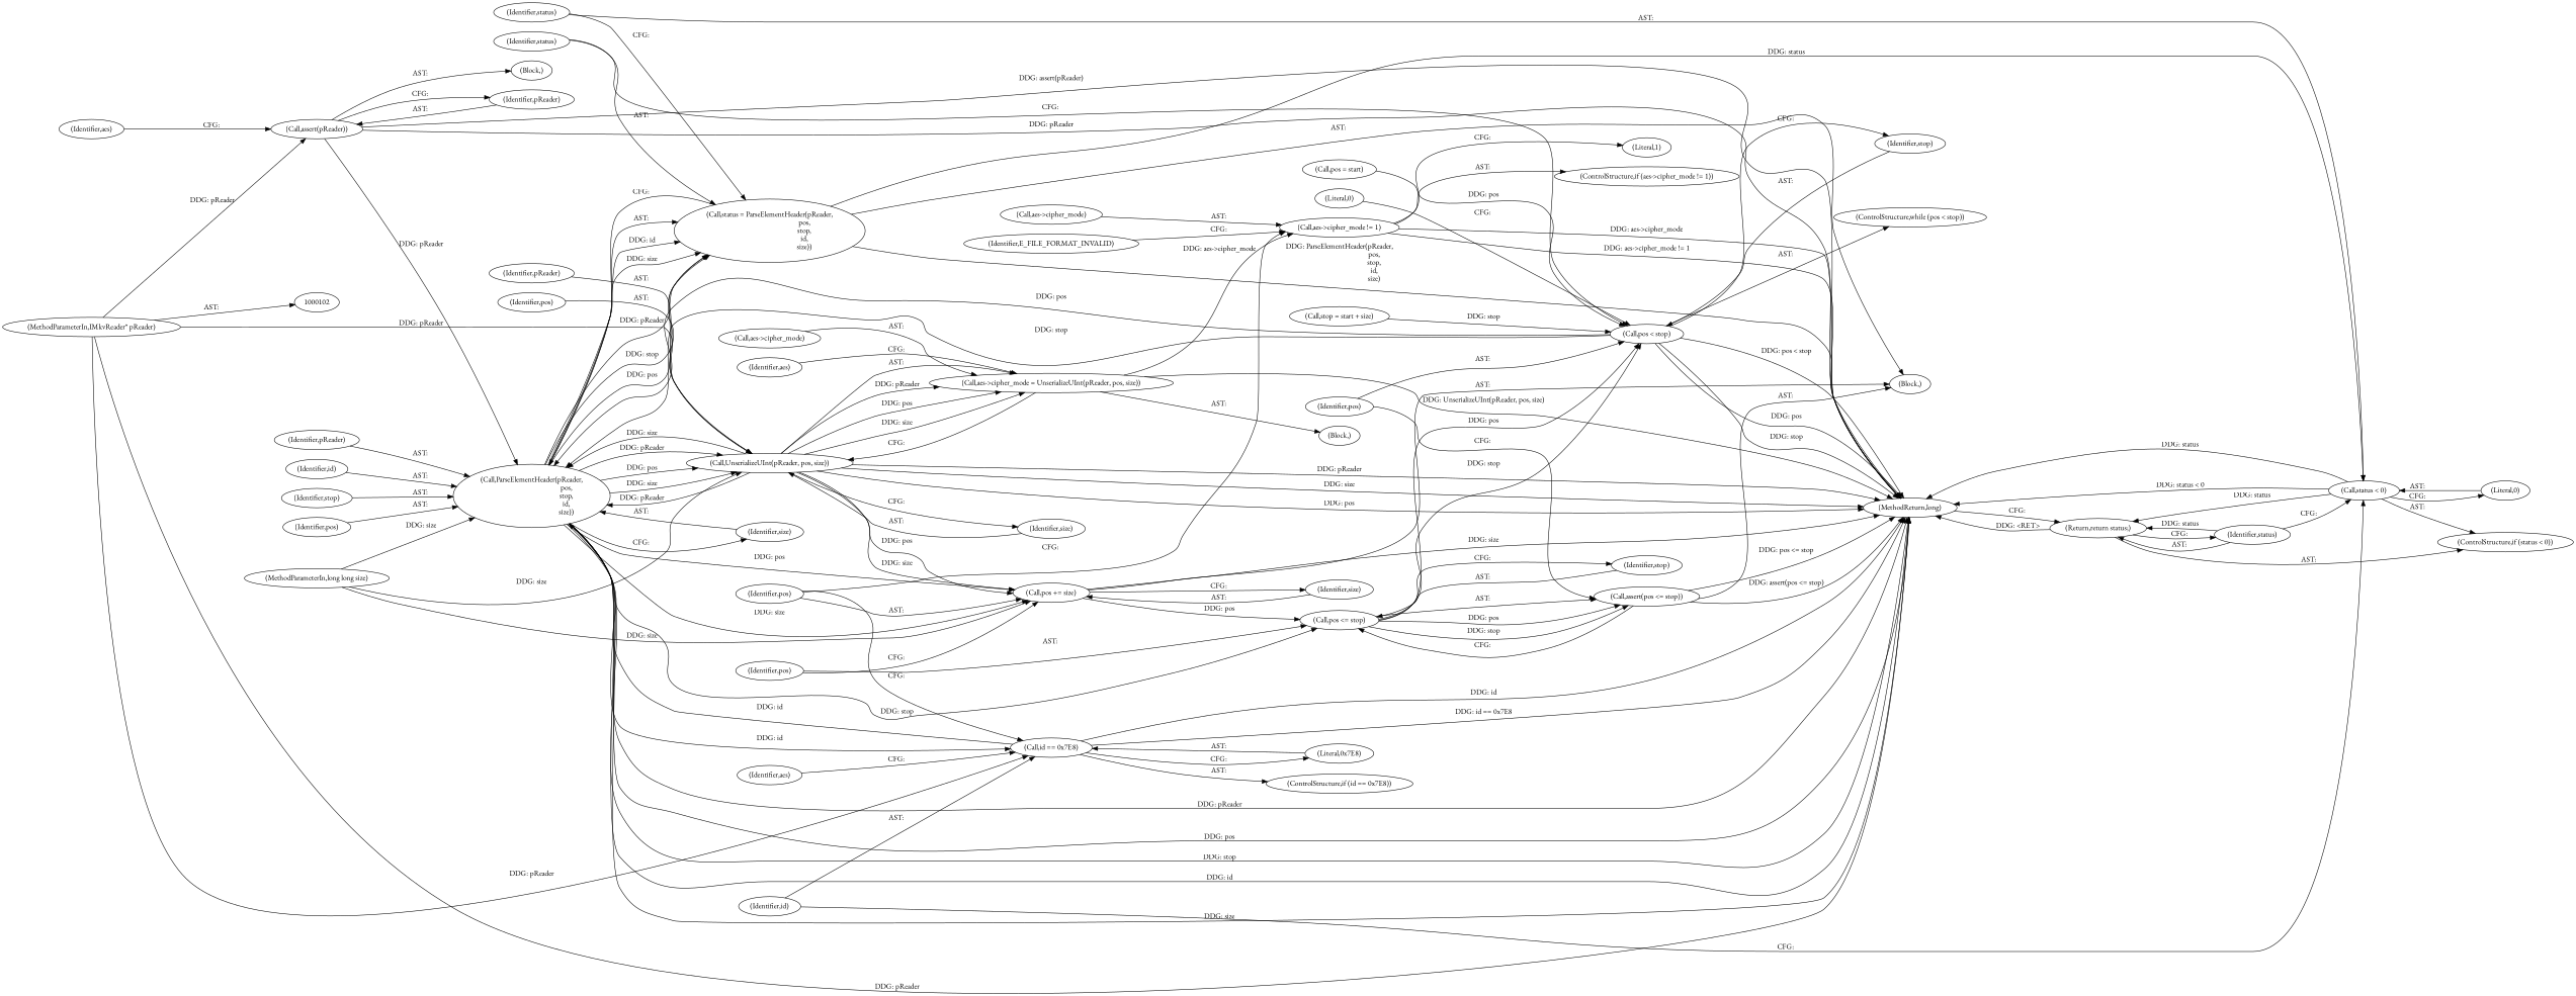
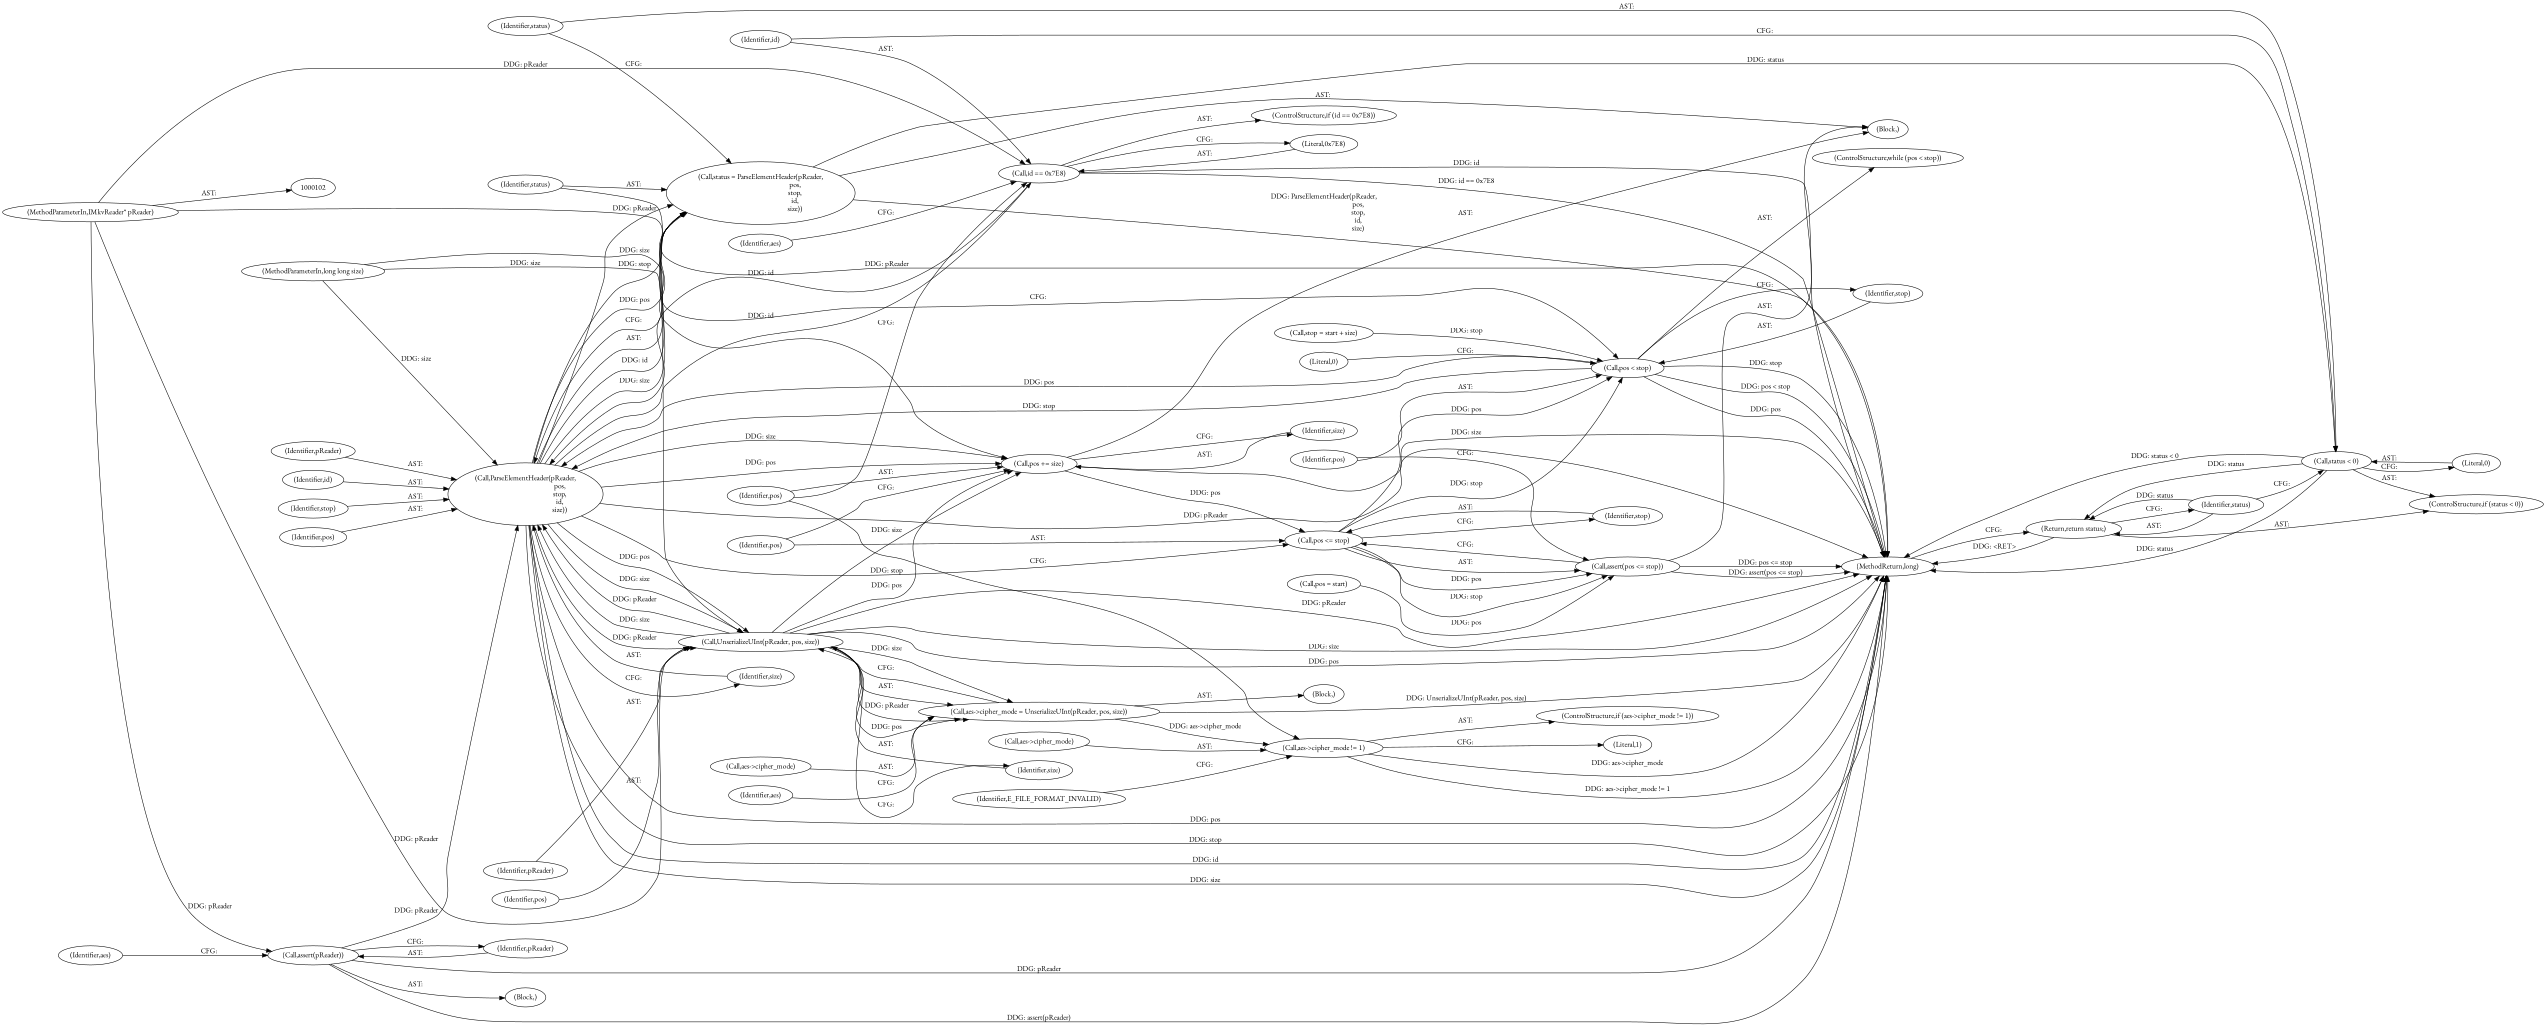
  digraph {
    fontname="EB Garamond"
    rankdir=LR
    node [fontname="EB Garamond"]
    edge [fontname="EB Garamond"]
    n1 [label="(Call,assert(pReader))"]
    n2 [label="(Call,ParseElementHeader(pReader,\n                                           pos,\n                                           stop,\n                                           id,\n                                           size))"]
    n3 [label="(Identifier,pReader)"]
    n4 [label="(MethodReturn,long)"]
    n5 [label="(Block,)"]
    n6 [label="(Call,UnserializeUInt(pReader, pos, size))"]
    n7 [label="(Call,status = ParseElementHeader(pReader,\n                                           pos,\n                                           stop,\n                                           id,\n                                           size))"]
    n8 [label="(Call,id == 0x7E8)"]
    n9 [label="(Call,pos += size)"]
    n10 [label="(Call,pos <= stop)"]
    n11 [label="(Identifier,size)"]
    n12 [label="(Return,return status;)"]
    n13 [label="(MethodParameterIn,IMkvReader* pReader)"]
    1000102
    n15 [label="(Call,aes->cipher_mode = UnserializeUInt(pReader, pos, size))"]
    n16 [label="(Identifier,size)"]
    n17 [label="(Call,status < 0)"]
    n18 [label="(Block,)"]
    n19 [label="(Literal,0x7E8)"]
    n20 [label="(ControlStructure,if (id == 0x7E8))"]
    n21 [label="(Identifier,size)"]
    n22 [label="(Call,pos < stop)"]
    n23 [label="(Call,assert(pos <= stop))"]
    n24 [label="(Identifier,stop)"]
    n25 [label="(ControlStructure,if (status < 0))"]
    n26 [label="(Literal,0)"]
    n27 [label="(Identifier,status)"]
    n28 [label="(Call,aes->cipher_mode != 1)"]
    n29 [label="(Block,)"]
    n30 [label="(Literal,1)"]
    n31 [label="(ControlStructure,if (aes->cipher_mode != 1))"]
    n32 [label="(Identifier,stop)"]
    n33 [label="(ControlStructure,while (pos < stop))"]
    n34 [label="(Identifier,pReader)"]
    n35 [label="(MethodParameterIn,long long size)"]
    n36 [label="(Identifier,status)"]
    n37 [label="(Identifier,pReader)"]
    n38 [label="(Call,stop = start + size)"]
    n39 [label="(Call,aes->cipher_mode)"]
    n40 [label="(Identifier,pos)"]
    n41 [label="(Identifier,pos)"]
    n42 [label="(Identifier,id)"]
    n43 [label="(Call,pos = start)"]
    n44 [label="(Identifier,aes)"]
    n45 [label="(Identifier,id)"]
    n46 [label="(Identifier,stop)"]
    n47 [label="(Identifier,pos)"]
    n48 [label="(Identifier,E_FILE_FORMAT_INVALID)"]
    n49 [label="(Identifier,aes)"]
    n50 [label="(Literal,0)"]
    n51 [label="(Identifier,pos)"]
    n52 [label="(Identifier,status)"]
    n53 [label="(Identifier,aes)"]
    n54 [label="(Call,aes->cipher_mode)"]
    n55 [label="(Identifier,pos)"]
    n1 -> n2 [label="DDG: pReader"]
    n1 -> n3 [label="CFG: "]
    n1 -> n4 [label="DDG: assert(pReader)"]
    n1 -> n4 [label="DDG: pReader"]
    n1 -> n5 [label="AST: "]
    n2 -> n4 [label="DDG: pReader"]
    n2 -> n4 [label="DDG: pos"]
    n2 -> n4 [label="DDG: stop"]
    n2 -> n4 [label="DDG: id"]
    n2 -> n4 [label="DDG: size"]
    n2 -> n6 [label="DDG: pReader"]
    n2 -> n6 [label="DDG: pos"]
    n2 -> n6 [label="DDG: size"]
    n2 -> n7 [label="AST: "]
    n2 -> n7 [label="DDG: id"]
    n2 -> n7 [label="DDG: size"]
    n2 -> n7 [label="DDG: pReader"]
    n2 -> n7 [label="DDG: stop"]
    n2 -> n7 [label="DDG: pos"]
    n2 -> n8 [label="DDG: id"]
    n2 -> n9 [label="DDG: size"]
    n2 -> n9 [label="DDG: pos"]
    n2 -> n10 [label="DDG: stop"]
    n2 -> n11 [label="CFG: "]
    n3 -> n1 [label="AST: "]
    n4 -> n12 [label="CFG: "]
    n6 -> n2 [label="DDG: pReader"]
    n6 -> n2 [label="DDG: size"]
    n6 -> n4 [label="DDG: pReader"]
    n6 -> n4 [label="DDG: size"]
    n6 -> n4 [label="DDG: pos"]
    n6 -> n9 [label="DDG: size"]
    n6 -> n9 [label="DDG: pos"]
    n6 -> n15 [label="AST: "]
    n6 -> n15 [label="DDG: pReader"]
    n6 -> n15 [label="DDG: pos"]
    n6 -> n15 [label="DDG: size"]
    n6 -> n16 [label="CFG: "]
    n7 -> n2 [label="CFG: "]
    n7 -> n4 [label="DDG: ParseElementHeader(pReader,\n                                           pos,\n                                           stop,\n                                           id,\n                                           size)"]
    n7 -> n17 [label="DDG: status"]
    n7 -> n18 [label="AST: "]
    n8 -> n2 [label="DDG: id"]
    n8 -> n4 [label="DDG: id"]
    n8 -> n4 [label="DDG: id == 0x7E8"]
    n8 -> n19 [label="CFG: "]
    n8 -> n20 [label="AST: "]
    n9 -> n4 [label="DDG: size"]
    n9 -> n10 [label="DDG: pos"]
    n9 -> n18 [label="AST: "]
    n9 -> n21 [label="CFG: "]
    n10 -> n22 [label="DDG: pos"]
    n10 -> n22 [label="DDG: stop"]
    n10 -> n23 [label="AST: "]
    n10 -> n23 [label="DDG: pos"]
    n10 -> n23 [label="DDG: stop"]
    n10 -> n24 [label="CFG: "]
    n11 -> n2 [label="AST: "]
    n12 -> n4 [label="DDG: <RET>"]
    n12 -> n25 [label="AST: "]
    n12 -> n27 [label="CFG: "]
    n13 -> n1 [label="DDG: pReader"]
    n13 -> n4 [label="DDG: pReader"]
    n13 -> n6 [label="DDG: pReader"]
    n13 -> n8 [label="DDG: pReader"]
    n13 -> 1000102 [label="AST: "]
    n15 -> n4 [label="DDG: UnserializeUInt(pReader, pos, size)"]
    n15 -> n6 [label="CFG: "]
    n15 -> n28 [label="DDG: aes->cipher_mode"]
    n15 -> n29 [label="AST: "]
    n16 -> n6 [label="AST: "]
    n17 -> n4 [label="DDG: status"]
    n17 -> n4 [label="DDG: status < 0"]
    n17 -> n12 [label="DDG: status"]
    n17 -> n25 [label="AST: "]
    n17 -> n26 [label="CFG: "]
    n19 -> n8 [label="AST: "]
    n21 -> n9 [label="AST: "]
    n22 -> n2 [label="DDG: pos"]
    n22 -> n2 [label="DDG: stop"]
    n22 -> n4 [label="DDG: stop"]
    n22 -> n4 [label="DDG: pos < stop"]
    n22 -> n4 [label="DDG: pos"]
    n22 -> n32 [label="CFG: "]
    n22 -> n33 [label="AST: "]
    n23 -> n4 [label="DDG: pos <= stop"]
    n23 -> n4 [label="DDG: assert(pos <= stop)"]
    n23 -> n10 [label="CFG: "]
    n23 -> n18 [label="AST: "]
    n24 -> n10 [label="AST: "]
    n26 -> n17 [label="AST: "]
    n27 -> n12 [label="AST: "]
    n27 -> n12 [label="DDG: status"]
    n27 -> n17 [label="CFG: "]
    n28 -> n4 [label="DDG: aes->cipher_mode"]
    n28 -> n4 [label="DDG: aes->cipher_mode != 1"]
    n28 -> n30 [label="CFG: "]
    n28 -> n31 [label="AST: "]
    n32 -> n22 [label="AST: "]
    n34 -> n2 [label="AST: "]
    n35 -> n2 [label="DDG: size"]
    n35 -> n6 [label="DDG: size"]
    n35 -> n9 [label="DDG: size"]
    n36 -> n7 [label="CFG: "]
    n36 -> n17 [label="AST: "]
    n37 -> n6 [label="AST: "]
    n38 -> n22 [label="DDG: stop"]
    n39 -> n28 [label="AST: "]
    n40 -> n6 [label="AST: "]
    n41 -> n9 [label="CFG: "]
    n41 -> n10 [label="AST: "]
    n42 -> n2 [label="AST: "]
-   n43 -> n22 [label="DDG: pos"]
+   n43 -> n23 [label="DDG: pos"]
    n44 -> n8 [label="CFG: "]
    n45 -> n8 [label="AST: "]
    n45 -> n17 [label="CFG: "]
    n46 -> n2 [label="AST: "]
    n47 -> n22 [label="AST: "]
    n47 -> n23 [label="CFG: "]
    n48 -> n28 [label="CFG: "]
    n49 -> n15 [label="CFG: "]
    n50 -> n22 [label="CFG: "]
    n51 -> n8 [label="CFG: "]
    n51 -> n9 [label="AST: "]
    n51 -> n28 [label="CFG: "]
    n52 -> n7 [label="AST: "]
    n52 -> n22 [label="CFG: "]
    n53 -> n1 [label="CFG: "]
    n54 -> n15 [label="AST: "]
    n55 -> n2 [label="AST: "]
  }
